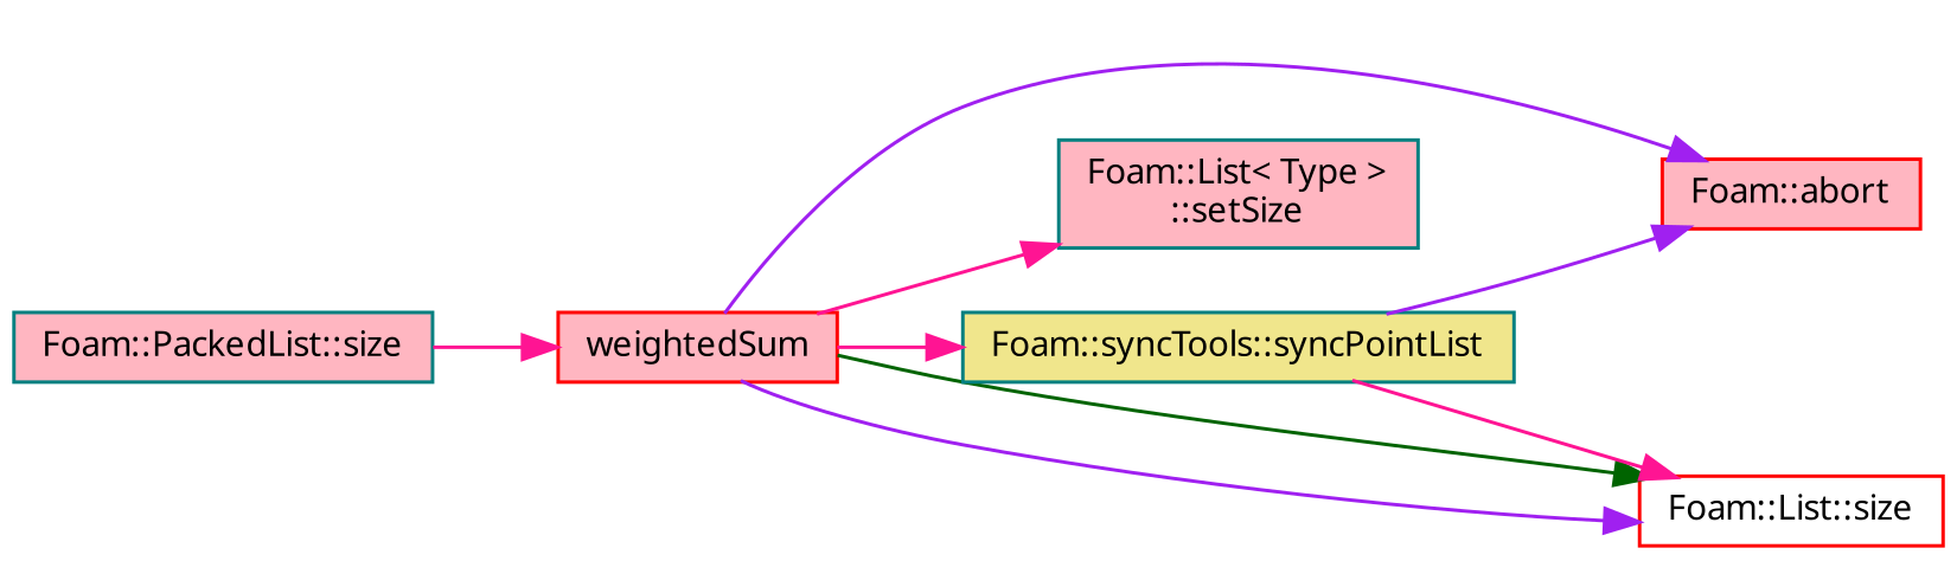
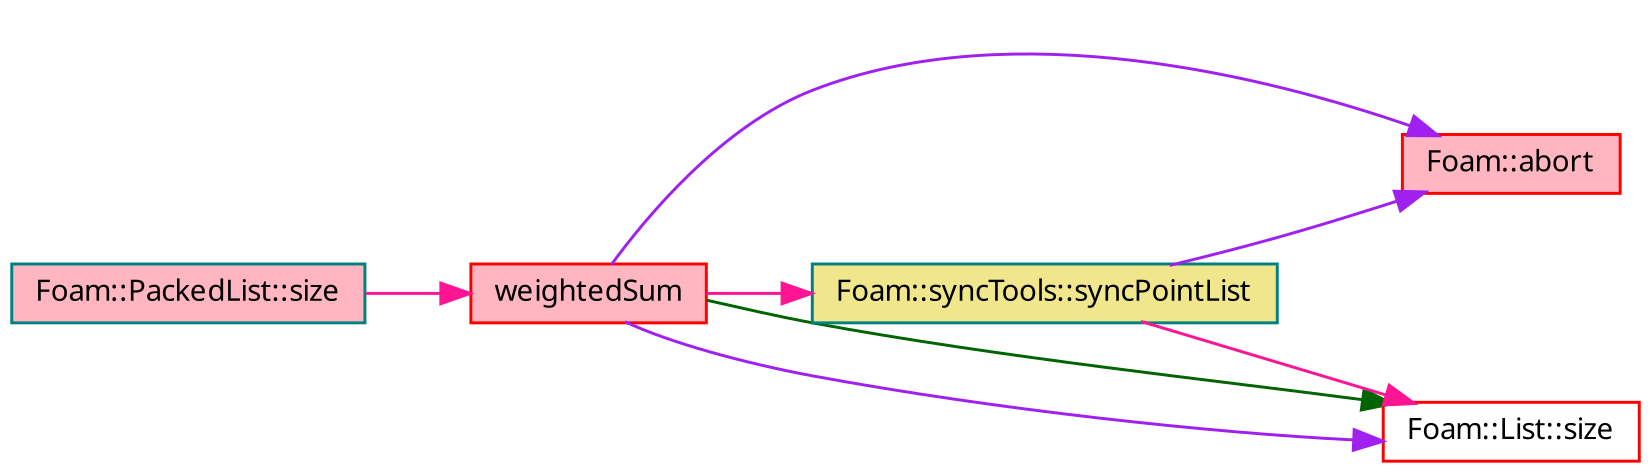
  digraph {
    fontname="Noto Sans"
    rankdir=LR
    node [color=red fillcolor=lightpink fontname="Noto Sans" fontsize=10 shape=record style=filled]
    edge [color=deeppink fontname="Noto Sans" fontsize=10 labelfontname=Helvetica labelfontsize=10 style=solid]
    n1 [fontcolor=black height=0.2 label=weightedSum width=0.4]
    n2 [height=0.2 label="Foam::abort" width=0.4]
-   n3 [color=teal height=0.2 label="Foam::List\< Type \>\l::setSize" width=0.4]
    n4 [fillcolor=white height=0.2 label="Foam::List::size" width=0.4]
    n5 [color=teal fillcolor=khaki height=0.2 label="Foam::syncTools::syncPointList" width=0.4]
    n6 [color=teal height=0.2 label="Foam::PackedList::size" width=0.4]
    n1 -> n2 [color=purple]
-   n1 -> n3
    n1 -> n4 [color=purple]
    n1 -> n4 [color=darkgreen]
    n1 -> n5
    n5 -> n2 [color=purple]
    n5 -> n4
    n6 -> n1
  }
